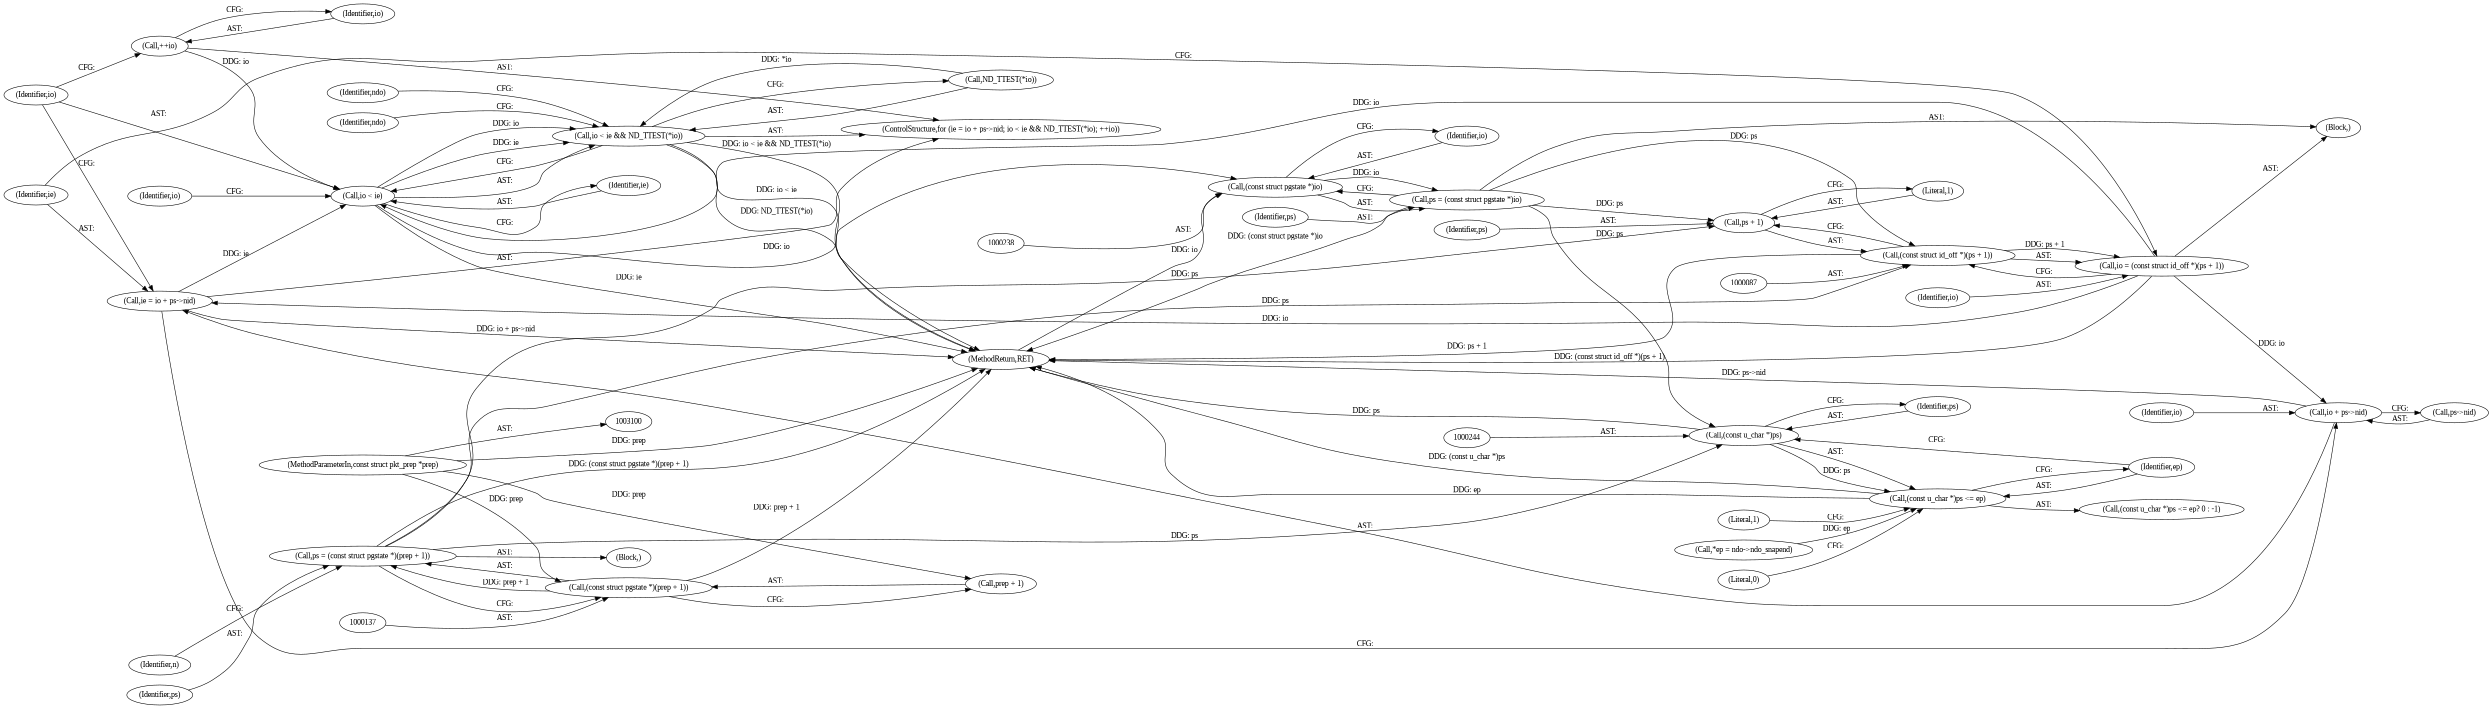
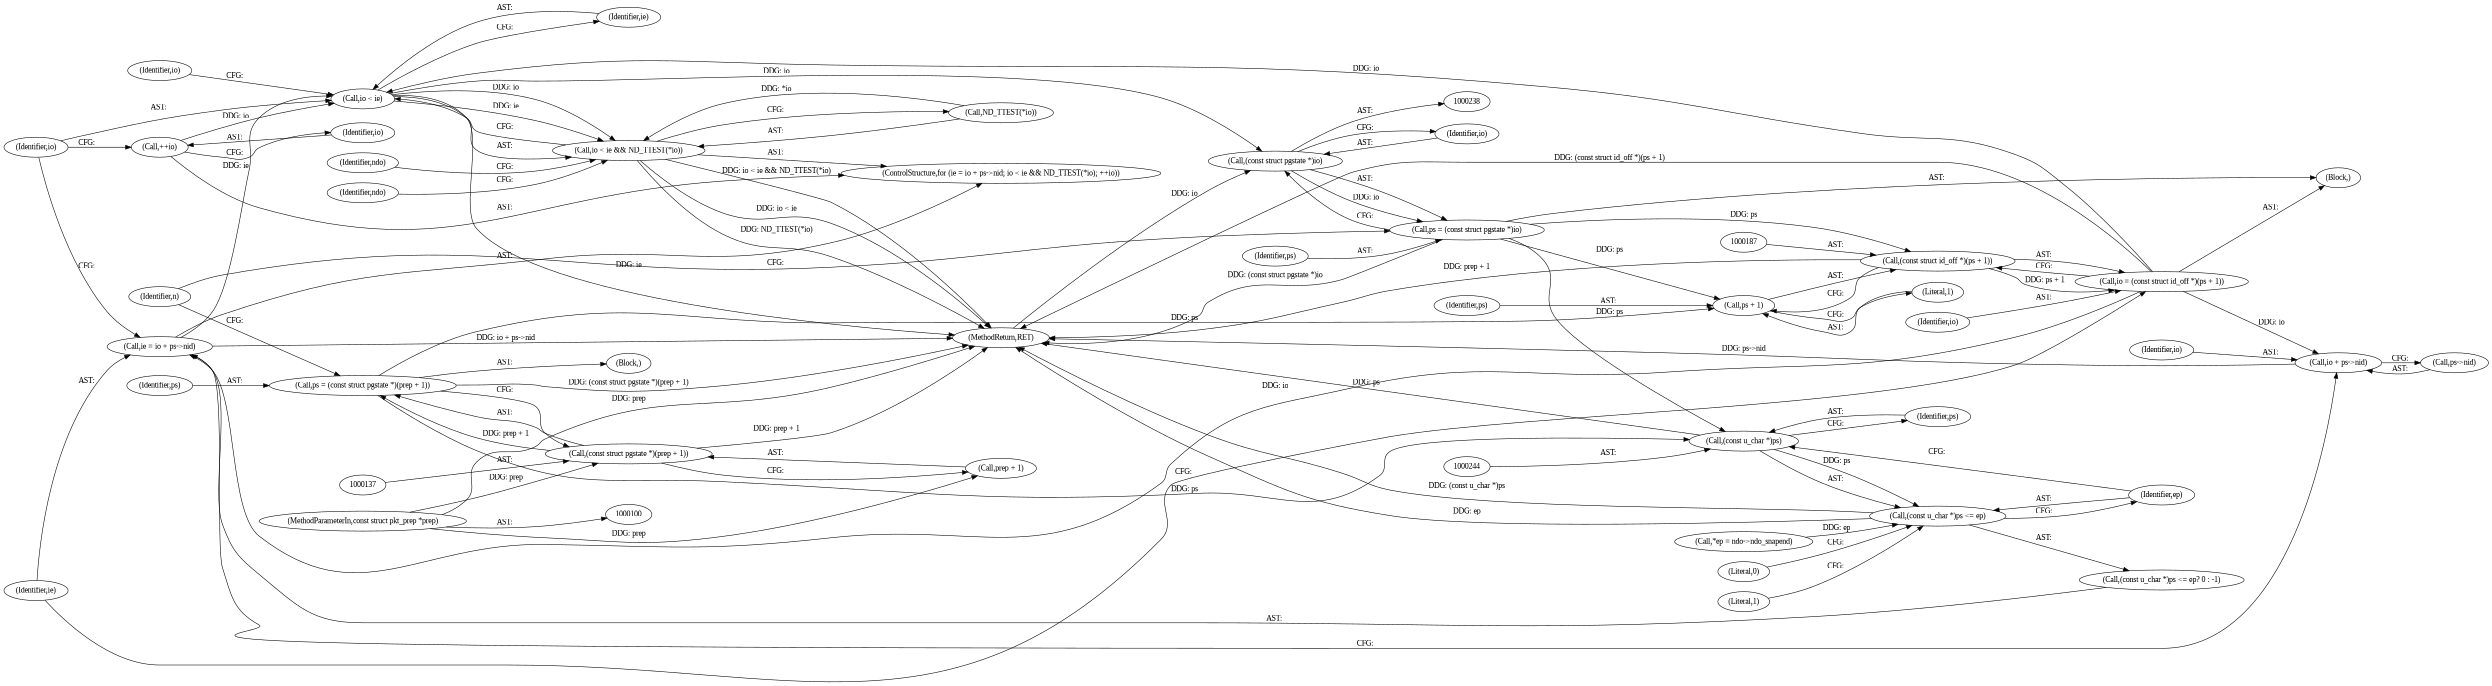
  digraph {
    fontname="Liberation Serif"
    rankdir=LR
    node [fontname="Liberation Serif"]
    edge [fontname="Liberation Serif"]
    n1 [label="(Call,ie = io + ps->nid)"]
    n2 [label="(Call,io < ie)"]
    n3 [label="(Call,io + ps->nid)"]
    n4 [label="(MethodReturn,RET)"]
    n5 [label="(ControlStructure,for (ie = io + ps->nid; io < ie && ND_TTEST(*io); ++io))"]
    n6 [label="(Call,(const struct pgstate *)io)"]
    n7 [label="(Call,io < ie && ND_TTEST(*io))"]
    n8 [label="(Identifier,ie)"]
    n9 [label="(Call,ps->nid)"]
    n10 [label="(Call,io = (const struct id_off *)(ps + 1))"]
    n11 [label="(Call,(const struct id_off *)(ps + 1))"]
    n12 [label="(Block,)"]
    n13 [label="(Call,ps + 1)"]
    n14 [label="(Literal,1)"]
    n15 [label="(Call,ps = (const struct pgstate *)io)"]
    n16 [label="(Call,(const u_char *)ps)"]
    n17 [label="(Identifier,io)"]
    n18 [label="(Call,(const u_char *)ps <= ep)"]
    n19 [label="(Identifier,ps)"]
    n20 [label="(Call,++io)"]
    n21 [label="(Identifier,io)"]
    n22 [label="(Call,ND_TTEST(*io))"]
    n23 [label="(Call,ps = (const struct pgstate *)(prep + 1))"]
    n24 [label="(Call,(const struct pgstate *)(prep + 1))"]
    n25 [label="(Block,)"]
    n26 [label="(Call,prep + 1)"]
    n27 [label="(MethodParameterIn,const struct pkt_prep *prep)"]
-   1000100 [label=1003100]
+   1000100
    n29 [label="(Identifier,ep)"]
    n30 [label="(Call,(const u_char *)ps <= ep? 0 : -1)"]
    n31 [label="(Identifier,n)"]
    n32 [label="(Identifier,ndo)"]
    n33 [label="(Literal,1)"]
    n34 [label="(Identifier,ndo)"]
    n35 [label="(Call,*ep = ndo->ndo_snapend)"]
    n36 [label="(Identifier,ps)"]
    n37 [label="(Identifier,io)"]
    n38 [label="(Identifier,ps)"]
    n39 [label="(Identifier,io)"]
    n40 [label="(Identifier,io)"]
    n41 [label="(Identifier,ps)"]
    n42 [label="(Literal,0)"]
    n43 [label="(Identifier,io)"]
    n44 [label="(Identifier,ie)"]
-   1000187 [label=1000087]
+   1000187
    1000238
    1000137
    1000244
    n1 -> n2 [label="DDG: ie"]
    n1 -> n3 [label="CFG: "]
    n1 -> n4 [label="DDG: io + ps->nid"]
    n1 -> n5 [label="AST: "]
    n2 -> n4 [label="DDG: ie"]
    n2 -> n6 [label="DDG: io"]
    n2 -> n7 [label="AST: "]
    n2 -> n7 [label="DDG: io"]
    n2 -> n7 [label="DDG: ie"]
    n2 -> n8 [label="CFG: "]
-   n3 -> n1 [label="AST: "]
+   n30 -> n1 [label="AST: "]
    n3 -> n4 [label="DDG: ps->nid"]
    n3 -> n9 [label="CFG: "]
    n4 -> n6 [label="DDG: io"]
    n6 -> n15 [label="AST: "]
    n6 -> n15 [label="DDG: io"]
    n6 -> n17 [label="CFG: "]
    n7 -> n2 [label="CFG: "]
    n7 -> n4 [label="DDG: io < ie && ND_TTEST(*io)"]
    n7 -> n4 [label="DDG: io < ie"]
    n7 -> n4 [label="DDG: ND_TTEST(*io)"]
    n7 -> n5 [label="AST: "]
    n7 -> n22 [label="CFG: "]
    n8 -> n2 [label="AST: "]
    n9 -> n3 [label="AST: "]
    n10 -> n1 [label="DDG: io"]
    n10 -> n2 [label="DDG: io"]
    n10 -> n3 [label="DDG: io"]
    n10 -> n4 [label="DDG: (const struct id_off *)(ps + 1)"]
    n10 -> n11 [label="CFG: "]
    n10 -> n12 [label="AST: "]
-   n11 -> n4 [label="DDG: ps + 1"]
+   n11 -> n4 [label="DDG: prep + 1"]
    n11 -> n10 [label="AST: "]
    n11 -> n10 [label="DDG: ps + 1"]
    n11 -> n13 [label="CFG: "]
    n13 -> n11 [label="AST: "]
    n13 -> n14 [label="CFG: "]
    n14 -> n13 [label="AST: "]
    n15 -> n4 [label="DDG: (const struct pgstate *)io"]
    n15 -> n6 [label="CFG: "]
    n15 -> n11 [label="DDG: ps"]
    n15 -> n12 [label="AST: "]
    n15 -> n13 [label="DDG: ps"]
    n15 -> n16 [label="DDG: ps"]
    n16 -> n4 [label="DDG: ps"]
    n16 -> n18 [label="AST: "]
    n16 -> n18 [label="DDG: ps"]
    n16 -> n19 [label="CFG: "]
    n17 -> n6 [label="AST: "]
    n18 -> n4 [label="DDG: ep"]
    n18 -> n4 [label="DDG: (const u_char *)ps"]
    n18 -> n29 [label="CFG: "]
    n18 -> n30 [label="AST: "]
    n19 -> n16 [label="AST: "]
    n20 -> n2 [label="DDG: io"]
    n20 -> n5 [label="AST: "]
    n20 -> n21 [label="CFG: "]
    n21 -> n20 [label="AST: "]
    n22 -> n7 [label="AST: "]
    n22 -> n7 [label="DDG: *io"]
    n23 -> n4 [label="DDG: (const struct pgstate *)(prep + 1)"]
-   n23 -> n11 [label="DDG: ps"]
    n23 -> n13 [label="DDG: ps"]
    n23 -> n16 [label="DDG: ps"]
    n23 -> n24 [label="CFG: "]
    n23 -> n25 [label="AST: "]
    n24 -> n4 [label="DDG: prep + 1"]
    n24 -> n23 [label="AST: "]
    n24 -> n23 [label="DDG: prep + 1"]
    n24 -> n26 [label="CFG: "]
    n26 -> n24 [label="AST: "]
    n27 -> n4 [label="DDG: prep"]
    n27 -> n24 [label="DDG: prep"]
    n27 -> n26 [label="DDG: prep"]
    n27 -> 1000100 [label="AST: "]
    n29 -> n16 [label="CFG: "]
    n29 -> n18 [label="AST: "]
+   n31 -> n15 [label="CFG: "]
    n31 -> n23 [label="CFG: "]
    n32 -> n7 [label="CFG: "]
    n33 -> n18 [label="CFG: "]
    n34 -> n7 [label="CFG: "]
    n35 -> n18 [label="DDG: ep"]
    n36 -> n13 [label="AST: "]
    n37 -> n1 [label="CFG: "]
    n37 -> n2 [label="AST: "]
    n37 -> n20 [label="CFG: "]
    n38 -> n23 [label="AST: "]
    n39 -> n2 [label="CFG: "]
    n40 -> n3 [label="AST: "]
    n41 -> n15 [label="AST: "]
    n42 -> n18 [label="CFG: "]
    n43 -> n10 [label="AST: "]
    n44 -> n1 [label="AST: "]
    n44 -> n10 [label="CFG: "]
    1000187 -> n11 [label="AST: "]
-   1000238 -> n6 [label="AST: "]
+   n6 -> 1000238 [label="AST: "]
    1000137 -> n24 [label="AST: "]
    1000244 -> n16 [label="AST: "]
  }
